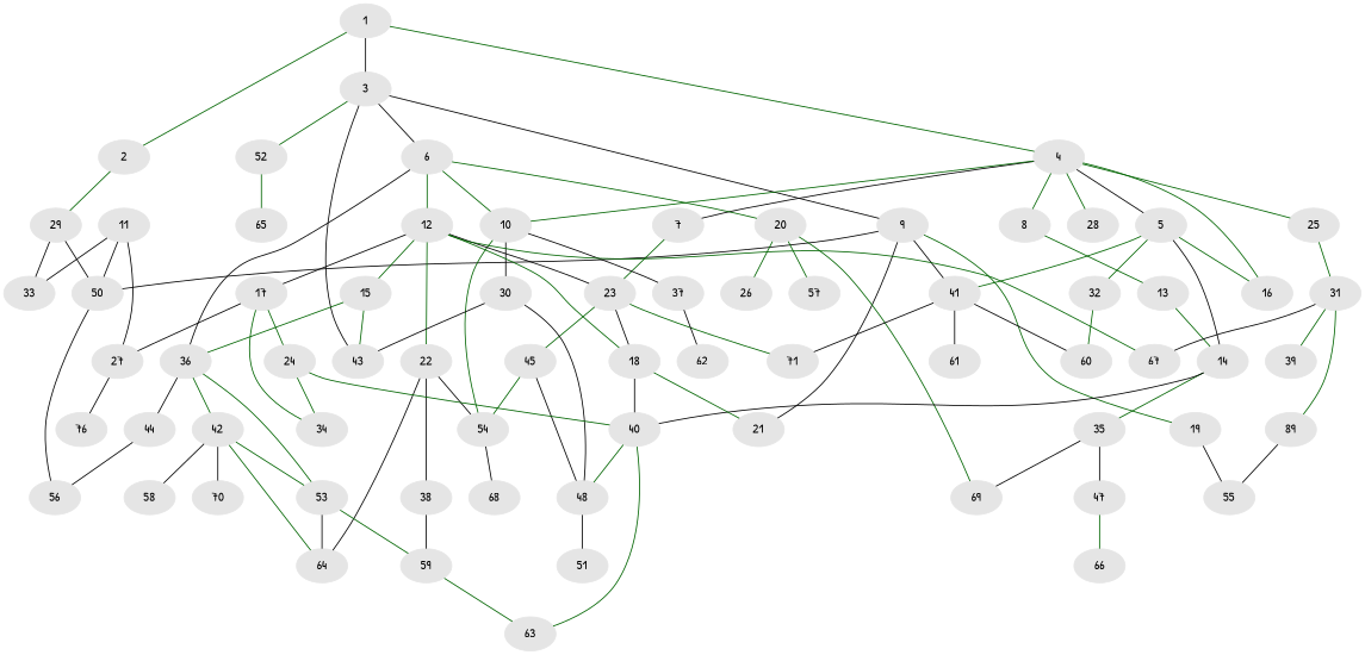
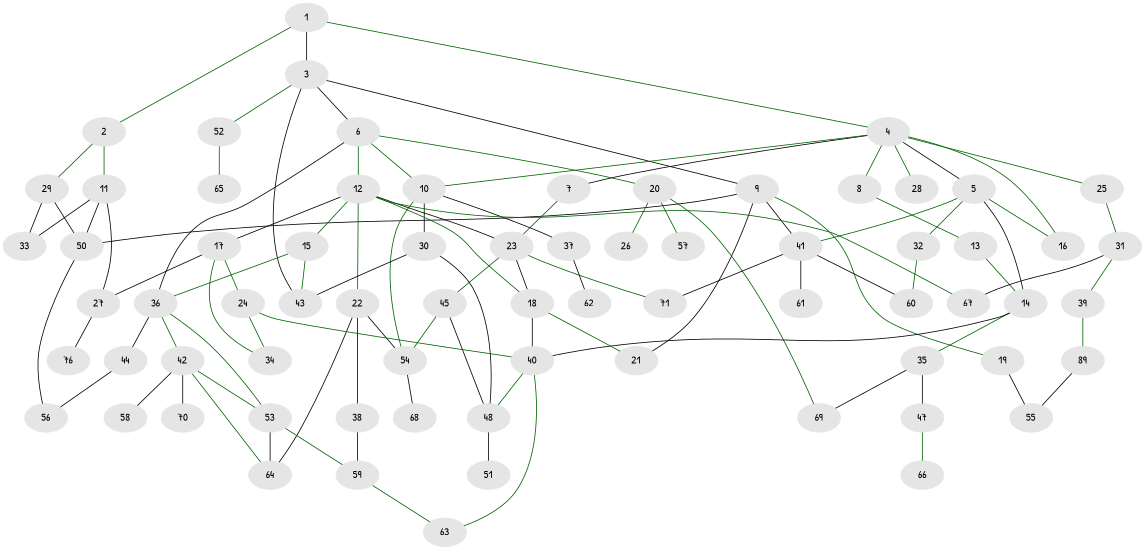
  graph {
    fontname="Patrick Hand"
    node [color=gray90 fontname="Patrick Hand" style=filled]
    edge [color=darkgreen fontname="Patrick Hand"]
    1
    2
    3
    4
    11
    29
    6
    9
    43
    52
    5
    7
    8
    16
    25
    28
    10
    50
    27
    33
    12
    20
    36
    41
    19
    21
    65
    14
    32
    23
    13
    31
    30
    48
    35
    40
    60
    71
    61
    37
    54
    18
    15
    17
    22
    67
    26
    57
    69
    42
    44
    53
    45
    55
    56
    62
    68
    n58 [label=76]
    24
    34
    38
    64
    47
    63
    59
    39
    n67 [label=89]
    51
    66
    58
    70
    1 -- 2
    1 -- 3 [color=black]
    1 -- 4
+   2 -- 11
    2 -- 29
    3 -- 6 [color=black]
    3 -- 9 [color=black]
    3 -- 43 [color=black]
    3 -- 52
    4 -- 5 [color=black]
    4 -- 7 [color=black]
    4 -- 8
    4 -- 16
    4 -- 25
    4 -- 28
    4 -- 10
    11 -- 50 [color=black]
    11 -- 27 [color=black]
    11 -- 33 [color=black]
    29 -- 50 [color=black]
    29 -- 33 [color=black]
    6 -- 10
    6 -- 12
    6 -- 20
    6 -- 36 [color=black]
    9 -- 50 [color=black]
    9 -- 41 [color=black]
    9 -- 19
    9 -- 21 [color=black]
    52 -- 65
    5 -- 16
    5 -- 41
    5 -- 14 [color=black]
    5 -- 32
    7 -- 23
    8 -- 13
    25 -- 31
    10 -- 30 [color=black]
    10 -- 37 [color=black]
    10 -- 54
    50 -- 56 [color=black]
    27 -- n58 [color=black]
    12 -- 23 [color=black]
    12 -- 18
    12 -- 15
    12 -- 17 [color=black]
    12 -- 22
    12 -- 67
    20 -- 26
    20 -- 57
    20 -- 69
    36 -- 42
    36 -- 44 [color=black]
    36 -- 53
    41 -- 60 [color=black]
    41 -- 71 [color=black]
    41 -- 61 [color=black]
    19 -- 55 [color=black]
    14 -- 35
    14 -- 40 [color=black]
    32 -- 60
    23 -- 71
    23 -- 18 [color=black]
    23 -- 45
    13 -- 14
    31 -- 67 [color=black]
    31 -- 39
-   31 -- n67
+   39 -- n67
    30 -- 43 [color=black]
    30 -- 48 [color=black]
    48 -- 51 [color=black]
    35 -- 69 [color=black]
    35 -- 47 [color=black]
    40 -- 48
    40 -- 63
    37 -- 62 [color=black]
    54 -- 68 [color=black]
    18 -- 21
    18 -- 40 [color=black]
    15 -- 43
    15 -- 36
    17 -- 27 [color=black]
    17 -- 24
    17 -- 34
    22 -- 54 [color=black]
    22 -- 38 [color=black]
    22 -- 64 [color=black]
    42 -- 53
    42 -- 64
    42 -- 58 [color=black]
    42 -- 70 [color=black]
    44 -- 56 [color=black]
    53 -- 64 [color=black]
    53 -- 59
    45 -- 48 [color=black]
    45 -- 54
    24 -- 40
    24 -- 34
    38 -- 59 [color=black]
    47 -- 66
    59 -- 63
    n67 -- 55 [color=black]
  }
